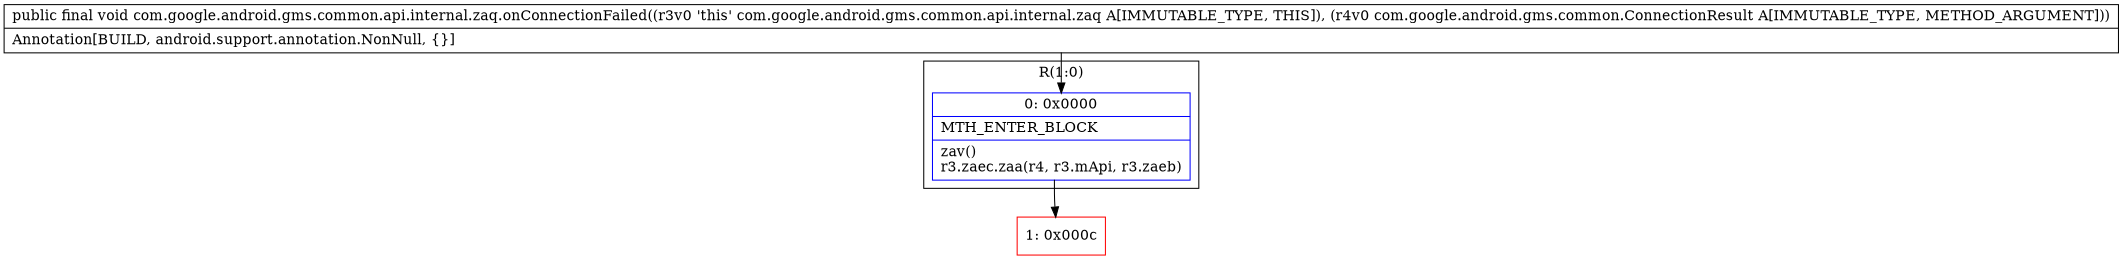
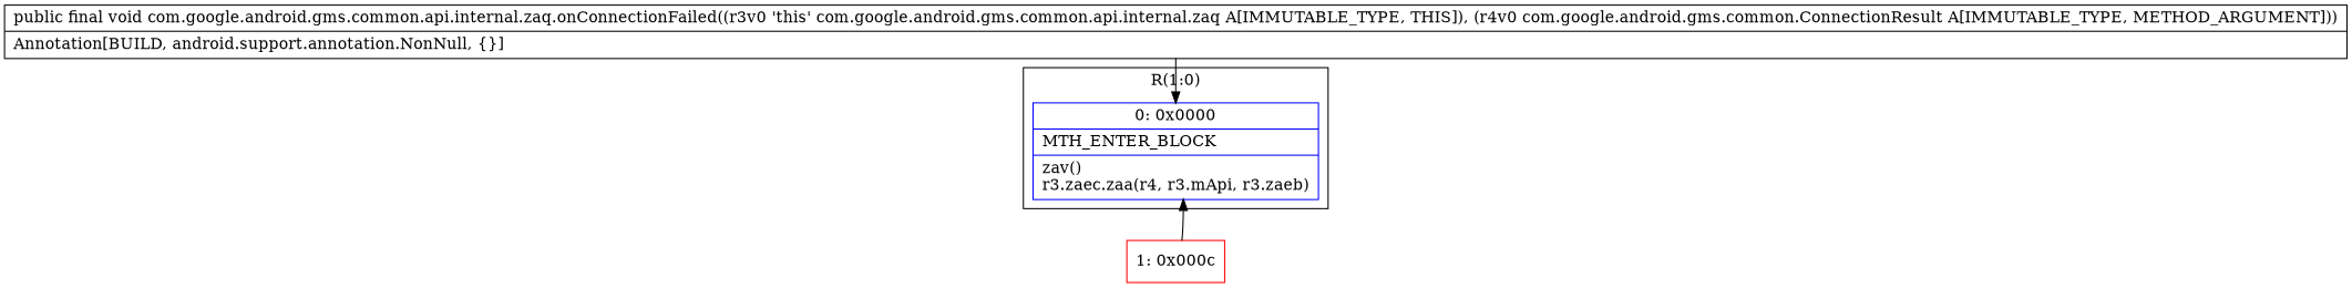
  digraph {
    node [shape=record]
    n1 [color=blue label="{0\:\ 0x0000|MTH_ENTER_BLOCK\l|zav()\lr3.zaec.zaa(r4, r3.mApi, r3.zaeb)\l}"]
    n2 [color=red label="{1\:\ 0x000c}"]
    n3 [label="{public final void com.google.android.gms.common.api.internal.zaq.onConnectionFailed((r3v0 'this' com.google.android.gms.common.api.internal.zaq A[IMMUTABLE_TYPE, THIS]), (r4v0 com.google.android.gms.common.ConnectionResult A[IMMUTABLE_TYPE, METHOD_ARGUMENT]))  | Annotation[BUILD, android.support.annotation.NonNull, \{\}]\l}"]
    subgraph cluster_1 {
      label="R(1:0)"
      n1
    }
-   n1 -> n2
+   n2 -> n1
    n3 -> n1
  }
